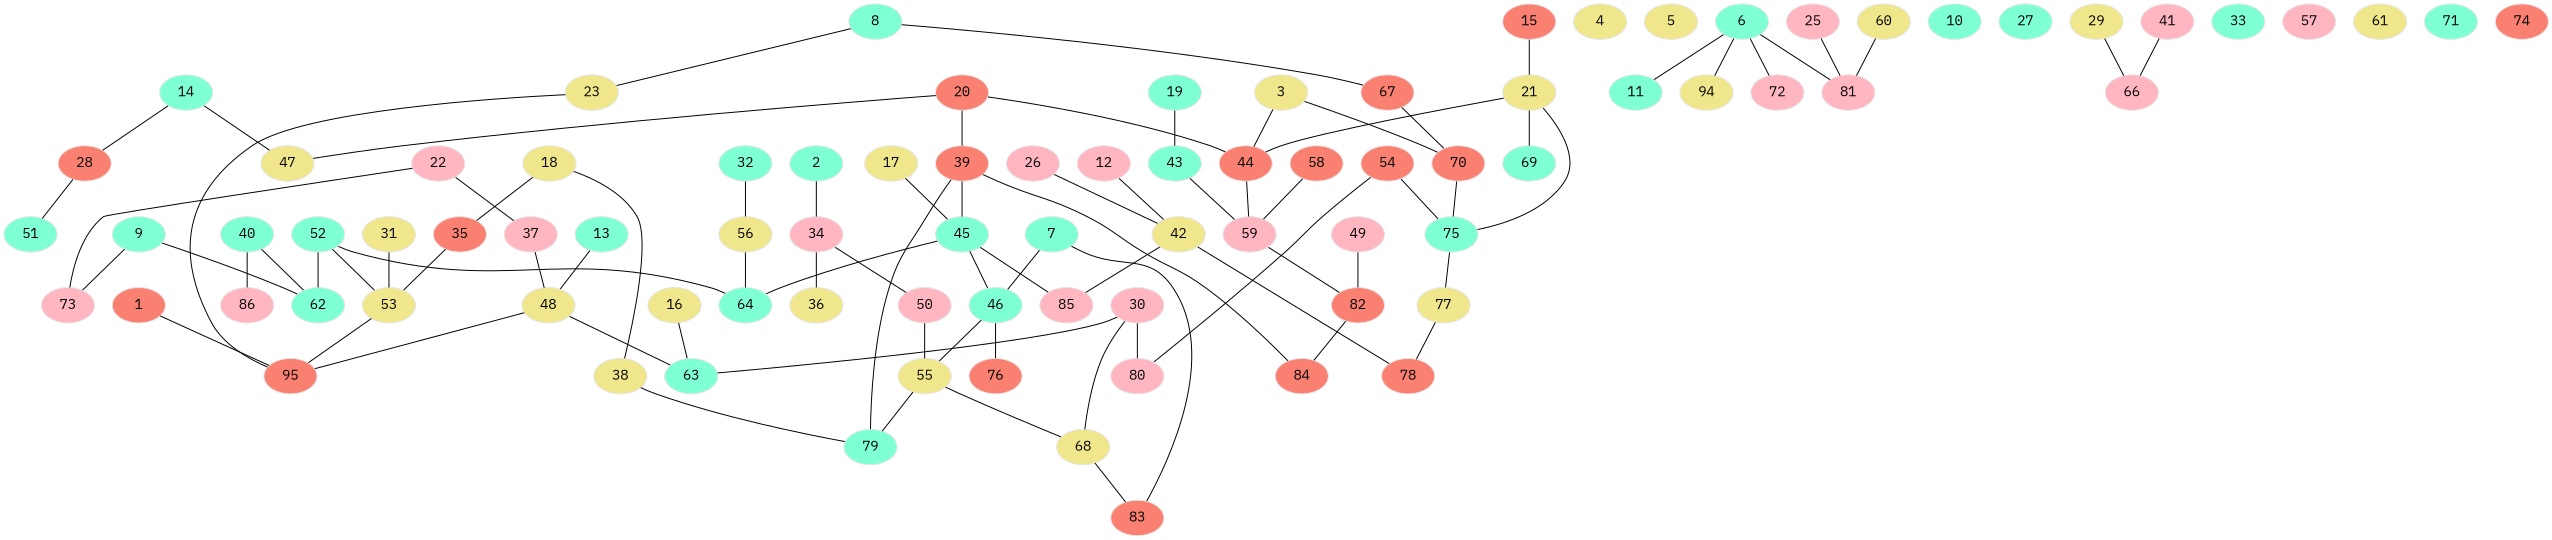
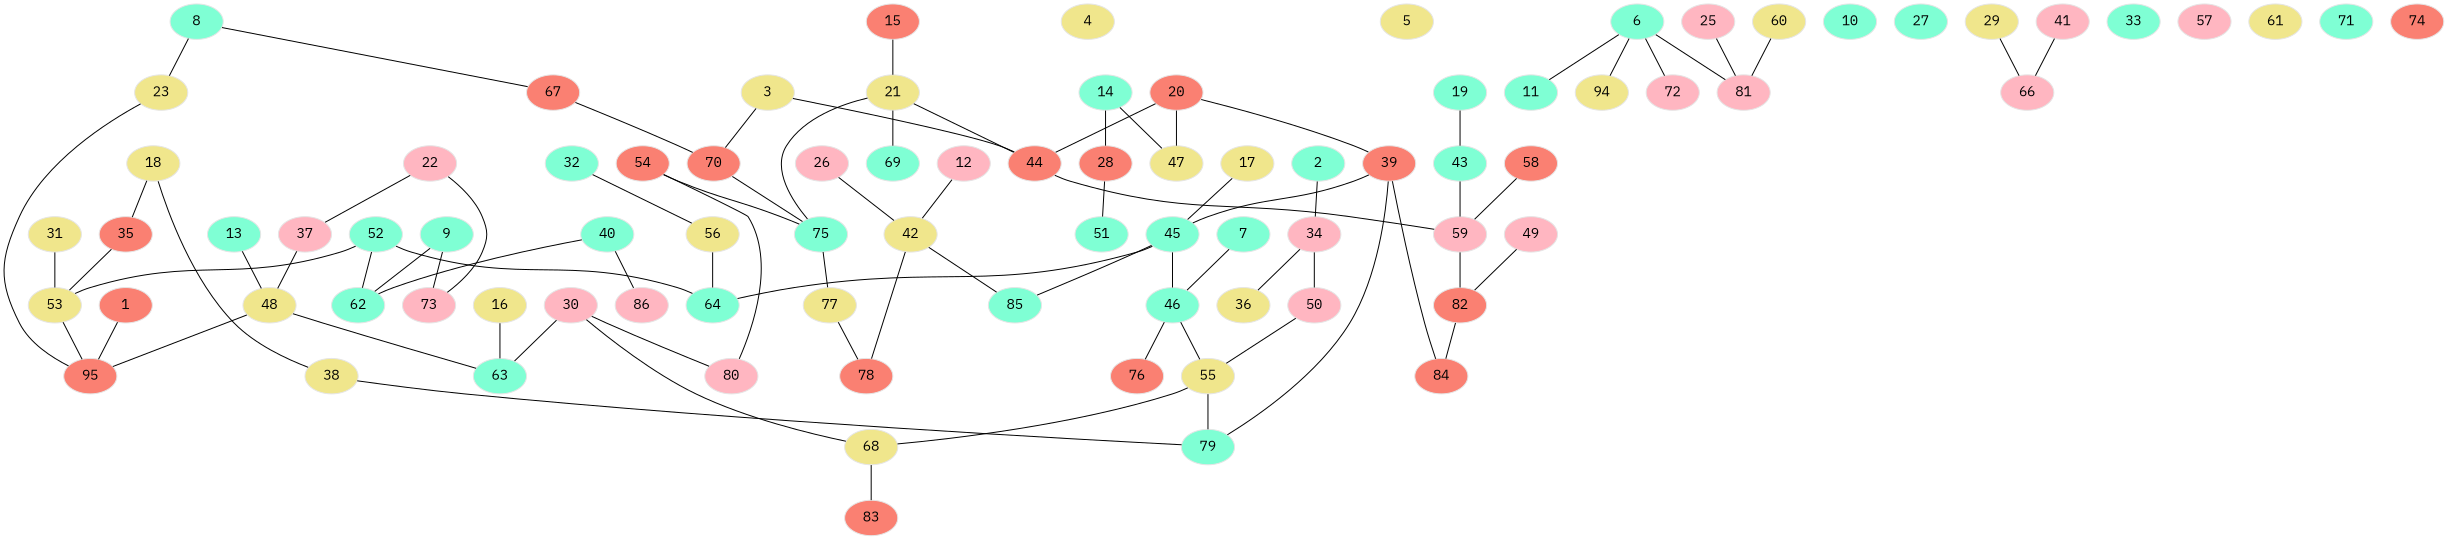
  graph {
    fontname="IBM Plex Mono"
    node [color=gray90 fillcolor=aquamarine fontname="IBM Plex Mono" style=filled]
    edge [fontname="IBM Plex Mono"]
    1 [fillcolor=salmon]
    n2 [fillcolor=salmon label=95]
    34 [fillcolor=lightpink]
    2
    36 [fillcolor=khaki]
    50 [fillcolor=lightpink]
    3 [fillcolor=khaki]
    44 [fillcolor=salmon]
    70 [fillcolor=salmon]
    59 [fillcolor=lightpink]
    75
    4 [fillcolor=khaki]
    5 [fillcolor=khaki]
    6
    11
    n16 [fillcolor=khaki label=94]
    72 [fillcolor=lightpink]
    81 [fillcolor=lightpink]
    7
    46
    83 [fillcolor=salmon]
    55 [fillcolor=khaki]
    76 [fillcolor=salmon]
    23 [fillcolor=khaki]
    8
    67 [fillcolor=salmon]
    9
    62
    73 [fillcolor=lightpink]
    10
    12 [fillcolor=lightpink]
    42 [fillcolor=khaki]
    78 [fillcolor=salmon]
-   85 [fillcolor=lightpink]
+   85
    48 [fillcolor=khaki]
    13
    63
    28 [fillcolor=salmon]
    14
    47 [fillcolor=khaki]
    51
    15 [fillcolor=salmon]
    21 [fillcolor=khaki]
    69
    16 [fillcolor=khaki]
    17 [fillcolor=khaki]
    45
    64
    18 [fillcolor=khaki]
    35 [fillcolor=salmon]
    38 [fillcolor=khaki]
    53 [fillcolor=khaki]
    79
    19
    43
    20 [fillcolor=salmon]
    39 [fillcolor=salmon]
    84 [fillcolor=salmon]
    77 [fillcolor=khaki]
    22 [fillcolor=lightpink]
    37 [fillcolor=lightpink]
    25 [fillcolor=lightpink]
    26 [fillcolor=lightpink]
    27
    29 [fillcolor=khaki]
    66 [fillcolor=lightpink]
    30 [fillcolor=lightpink]
    68 [fillcolor=khaki]
    80 [fillcolor=lightpink]
    31 [fillcolor=khaki]
    56 [fillcolor=khaki]
    32
    33
    40
    86 [fillcolor=lightpink]
    41 [fillcolor=lightpink]
    82 [fillcolor=salmon]
    49 [fillcolor=lightpink]
    52
    54 [fillcolor=salmon]
    57 [fillcolor=lightpink]
    58 [fillcolor=salmon]
    60 [fillcolor=khaki]
    61 [fillcolor=khaki]
    71
    74 [fillcolor=salmon]
    1 -- n2
    34 -- 36
    34 -- 50
    2 -- 34
    50 -- 55
    3 -- 44
    3 -- 70
    44 -- 59
    70 -- 75
    59 -- 82
    75 -- 77
    6 -- 11
    6 -- n16
    6 -- 72
    6 -- 81
    7 -- 46
-   7 -- 83
    46 -- 55
    46 -- 76
    55 -- 79
    55 -- 68
    23 -- n2
    8 -- 23
    8 -- 67
    67 -- 70
    9 -- 62
    9 -- 73
    12 -- 42
    42 -- 78
    42 -- 85
    48 -- n2
    48 -- 63
    13 -- 48
    28 -- 51
    14 -- 28
    14 -- 47
    15 -- 21
    21 -- 44
    21 -- 75
    21 -- 69
    16 -- 63
    17 -- 45
    45 -- 46
    45 -- 85
    45 -- 64
    18 -- 35
    18 -- 38
    35 -- 53
    38 -- 79
    53 -- n2
    19 -- 43
    43 -- 59
    20 -- 44
    20 -- 47
    20 -- 39
    39 -- 45
    39 -- 79
    39 -- 84
    77 -- 78
    22 -- 73
    22 -- 37
    37 -- 48
    25 -- 81
    26 -- 42
    29 -- 66
    30 -- 63
    30 -- 68
    30 -- 80
    68 -- 83
    31 -- 53
    56 -- 64
    32 -- 56
    40 -- 62
    40 -- 86
    41 -- 66
    82 -- 84
    49 -- 82
    52 -- 62
    52 -- 64
    52 -- 53
    54 -- 75
    54 -- 80
    58 -- 59
    60 -- 81
  }
